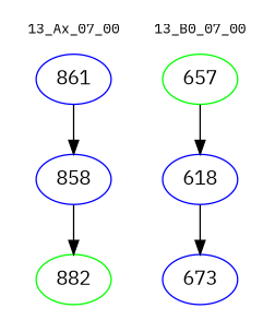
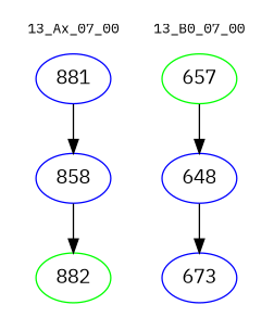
  digraph {
    fontname="IBM Plex Mono"
    node [color=blue fontname="IBM Plex Mono"]
    edge [color=black fontname="IBM Plex Mono"]
-   n1 [label=861]
+   n1 [label=881]
    n2 [label=858]
    n3 [color=green label=882]
    n4 [color=green label=657]
-   n5 [label=618]
+   n5 [label=648]
    n6 [label=673]
    subgraph cluster_1 {
      color=white
      fontsize=10
      label="13_Ax_07_00"
      n1
      n2
      n3
    }
    subgraph cluster_2 {
      color=white
      fontsize=10
      label="13_B0_07_00"
      n4
      n5
      n6
    }
    n1 -> n2
    n2 -> n3
    n4 -> n5
    n5 -> n6
  }
